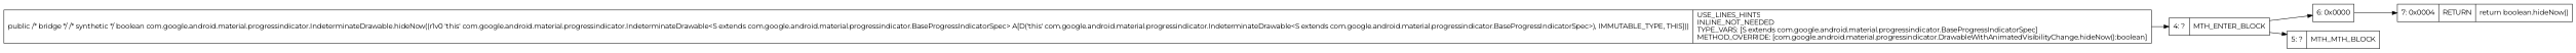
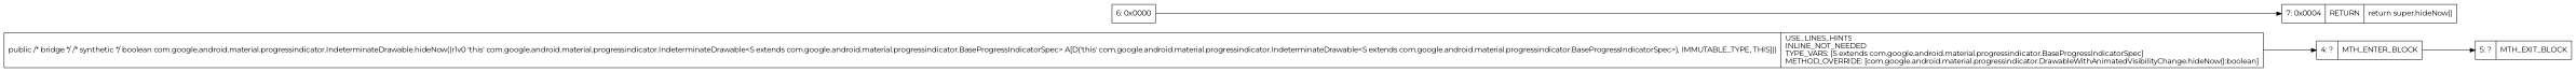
  digraph {
    fontname=Montserrat
    rankdir=LR
    node [fontname=Montserrat shape=record]
    edge [fontname=Montserrat]
    n1 [label="{4\:\ ?|MTH_ENTER_BLOCK\l}"]
    n2 [label="{6\:\ 0x0000}"]
-   n3 [label="{5\:\ ?|MTH_MTH_BLOCK\l}"]
-   n4 [label="{7\:\ 0x0004|RETURN\l|return boolean.hideNow()\l}"]
+   n3 [label="{5\:\ ?|MTH_EXIT_BLOCK\l}"]
+   n4 [label="{7\:\ 0x0004|RETURN\l|return super.hideNow()\l}"]
    n5 [label="{public \/* bridge *\/ \/* synthetic *\/ boolean com.google.android.material.progressindicator.IndeterminateDrawable.hideNow((r1v0 'this' com.google.android.material.progressindicator.IndeterminateDrawable\<S extends com.google.android.material.progressindicator.BaseProgressIndicatorSpec\> A[D('this' com.google.android.material.progressindicator.IndeterminateDrawable\<S extends com.google.android.material.progressindicator.BaseProgressIndicatorSpec\>), IMMUTABLE_TYPE, THIS]))  | USE_LINES_HINTS\lINLINE_NOT_NEEDED\lTYPE_VARS: [S extends com.google.android.material.progressindicator.BaseProgressIndicatorSpec]\lMETHOD_OVERRIDE: [com.google.android.material.progressindicator.DrawableWithAnimatedVisibilityChange.hideNow():boolean]\l}"]
-   n1 -> n2
    n1 -> n3
    n2 -> n4
    n5 -> n1
  }
